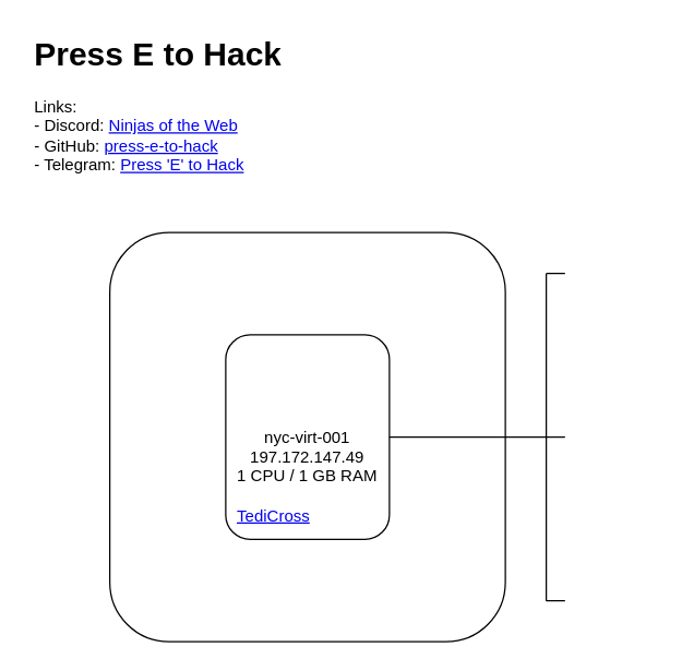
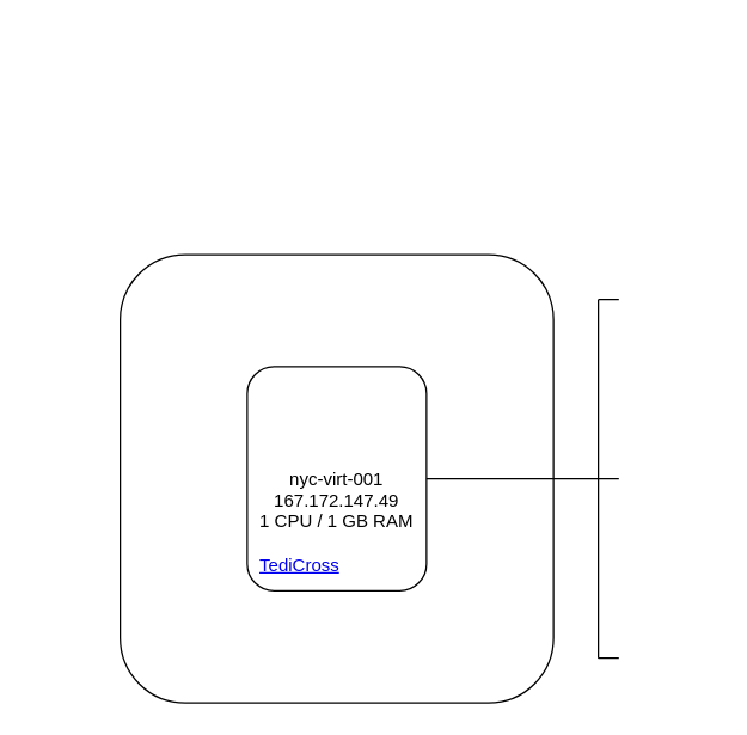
  <mxCell id="0" />
  <mxCell id="1" parent="0" />
  <mxCell id="2" value="" style="rounded=1;whiteSpace=wrap;html=1;fillColor=none;container=0;" parent="1" vertex="1"><mxGeometry x="80" y="170" width="290" height="300" as="geometry" /></mxCell>
  <mxCell id="3" value="" style="shape=image;html=1;verticalAlign=top;verticalLabelPosition=bottom;labelBackgroundColor=#ffffff;imageAspect=0;aspect=fixed;image=https://cdn3.iconfinder.com/data/icons/logos-and-brands-adobe/512/89_Digital_Ocean-128.png;container=0;" parent="1" vertex="1"><mxGeometry x="100" y="189" width="56" height="56" as="geometry" /></mxCell>
  <mxCell id="4" value="" style="shape=image;html=1;verticalAlign=top;verticalLabelPosition=bottom;labelBackgroundColor=#ffffff;imageAspect=0;aspect=fixed;image=https://cdn4.iconfinder.com/data/icons/logos-and-brands/512/91_Discord_logo_logos-128.png;container=0;" parent="1" vertex="1"><mxGeometry x="410" y="281" width="68" height="68" as="geometry" /></mxCell>
  <mxCell id="5" value="" style="shape=image;html=1;verticalAlign=top;verticalLabelPosition=bottom;labelBackgroundColor=#ffffff;imageAspect=0;aspect=fixed;image=https://cdn0.iconfinder.com/data/icons/social-flat-rounded-rects/512/telegram-128.png;container=0;" parent="1" vertex="1"><mxGeometry x="417.5" y="404" width="53" height="53" as="geometry" /></mxCell>
- <mxCell id="6" value="&lt;h1&gt;Press E to Hack&lt;/h1&gt;&lt;div&gt;Links:&lt;br&gt;&lt;/div&gt;&lt;div&gt;- Discord: &lt;a href=&quot;https://discord.gg/AXvDb3B&quot;&gt;Ninjas of the Web&lt;/a&gt;&lt;br&gt;&lt;/div&gt;&lt;div&gt;- GitHub: &lt;a href=&quot;https://github.com/press-e-to-hack&quot;&gt;press-e-to-hack&lt;/a&gt;&lt;/div&gt;&lt;div&gt;- Telegram: &lt;a href=&quot;https://t.me/joinchat/HQIQLE6zEE0476QY1d_ANA&quot;&gt;Press 'E' to Hack&lt;/a&gt;&lt;br&gt;&lt;/div&gt;" style="text;html=1;strokeColor=none;fillColor=none;spacing=5;spacingTop=-20;whiteSpace=wrap;overflow=hidden;rounded=0;container=0;" parent="1" vertex="1"><mxGeometry x="20" y="20" width="300" height="120" as="geometry" /></mxCell>
  <mxCell id="7" value="" style="shape=image;html=1;verticalAlign=top;verticalLabelPosition=bottom;labelBackgroundColor=#ffffff;imageAspect=0;aspect=fixed;image=https://cdn1.iconfinder.com/data/icons/picons-social/57/github_rounded-128.png;container=0;" parent="1" vertex="1"><mxGeometry x="413.75" y="170" width="60.5" height="60.5" as="geometry" /></mxCell>
  <mxCell id="8" value="" style="group;rounded=0;" parent="1" vertex="1" connectable="0"><mxGeometry x="135" y="245" width="180" height="150" as="geometry" /></mxCell>
  <mxCell id="9" value="" style="rounded=1;whiteSpace=wrap;html=1;fillColor=none;container=0;" parent="8" vertex="1"><mxGeometry x="30" width="120" height="150" as="geometry" /></mxCell>
  <mxCell id="10" value="" style="shape=image;html=1;verticalAlign=top;verticalLabelPosition=bottom;labelBackgroundColor=#ffffff;imageAspect=0;aspect=fixed;image=https://cdn0.iconfinder.com/data/icons/flat-round-system/512/ubuntu-128.png;container=0;" parent="8" vertex="1"><mxGeometry x="66" y="12" width="48" height="48" as="geometry" /></mxCell>
- <mxCell id="11" value="&lt;div&gt;&lt;span class=&quot;pl-ent&quot;&gt;nyc-virt-001&lt;br&gt;197.172.147.49&lt;br&gt;1 CPU / 1 GB RAM&lt;br&gt;&lt;/span&gt;&lt;/div&gt;&lt;div&gt;&lt;br&gt;&lt;/div&gt;&lt;div align=&quot;left&quot;&gt;&lt;a href=&quot;https://github.com/TediCross/TediCross&quot;&gt;TediCross&lt;/a&gt;&lt;br&gt;&lt;/div&gt;" style="text;html=1;strokeColor=none;fillColor=none;align=center;verticalAlign=middle;whiteSpace=wrap;rounded=0;container=0;" parent="8" vertex="1"><mxGeometry y="94" width="180" height="20" as="geometry" /></mxCell>
+ <mxCell id="11" value="&lt;div&gt;&lt;span class=&quot;pl-ent&quot;&gt;nyc-virt-001&lt;br&gt;167.172.147.49&lt;br&gt;1 CPU / 1 GB RAM&lt;br&gt;&lt;/span&gt;&lt;/div&gt;&lt;div&gt;&lt;br&gt;&lt;/div&gt;&lt;div align=&quot;left&quot;&gt;&lt;a href=&quot;https://github.com/TediCross/TediCross&quot;&gt;TediCross&lt;/a&gt;&lt;br&gt;&lt;/div&gt;" style="text;html=1;strokeColor=none;fillColor=none;align=center;verticalAlign=middle;whiteSpace=wrap;rounded=0;container=0;" parent="8" vertex="1"><mxGeometry y="94" width="180" height="20" as="geometry" /></mxCell>
  <mxCell id="12" value="" style="endArrow=none;html=1;exitX=1;exitY=0.5;exitDx=0;exitDy=0;" parent="1" source="9" edge="1"><mxGeometry width="50" height="50" relative="1" as="geometry"><mxPoint x="290" y="320" as="sourcePoint" /><mxPoint x="400" y="320" as="targetPoint" /></mxGeometry></mxCell>
  <mxCell id="13" value="" style="endArrow=none;html=1;" parent="1" edge="1"><mxGeometry width="50" height="50" relative="1" as="geometry"><mxPoint x="400" y="440" as="sourcePoint" /><mxPoint x="400" y="200" as="targetPoint" /></mxGeometry></mxCell>
  <mxCell id="14" value="" style="endArrow=none;html=1;" parent="1" source="7" edge="1"><mxGeometry width="50" height="50" relative="1" as="geometry"><mxPoint x="220" y="310" as="sourcePoint" /><mxPoint x="400" y="200" as="targetPoint" /></mxGeometry></mxCell>
  <mxCell id="15" value="" style="endArrow=none;html=1;" parent="1" edge="1"><mxGeometry width="50" height="50" relative="1" as="geometry"><mxPoint x="413.75" y="320" as="sourcePoint" /><mxPoint x="400" y="320" as="targetPoint" /></mxGeometry></mxCell>
  <mxCell id="16" value="" style="endArrow=none;html=1;" parent="1" edge="1"><mxGeometry width="50" height="50" relative="1" as="geometry"><mxPoint x="413.75" y="440" as="sourcePoint" /><mxPoint x="400" y="440" as="targetPoint" /></mxGeometry></mxCell>
